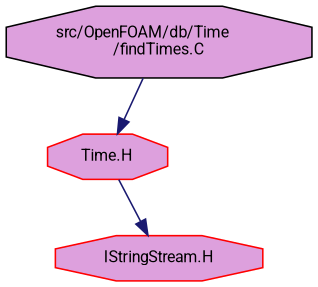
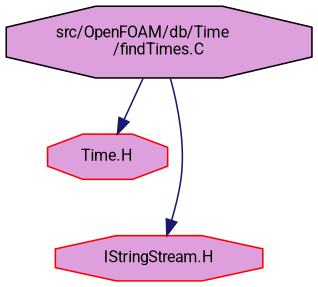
  digraph {
    fontname=Roboto
    node [color=red fillcolor=plum fontname=Roboto fontsize=10 shape=octagon style=filled]
    edge [color=midnightblue fontname=Roboto fontsize=10 labelfontname=Helvetica labelfontsize=10 style=solid]
    n1 [color=black fontcolor=black height=0.2 label="src/OpenFOAM/db/Time\l/findTimes.C" width=0.4]
    n2 [height=0.2 label="Time.H" width=0.4]
    n3 [height=0.2 label="IStringStream.H" width=0.4]
    n1 -> n2
-   n2 -> n3
+   n1 -> n3
  }
